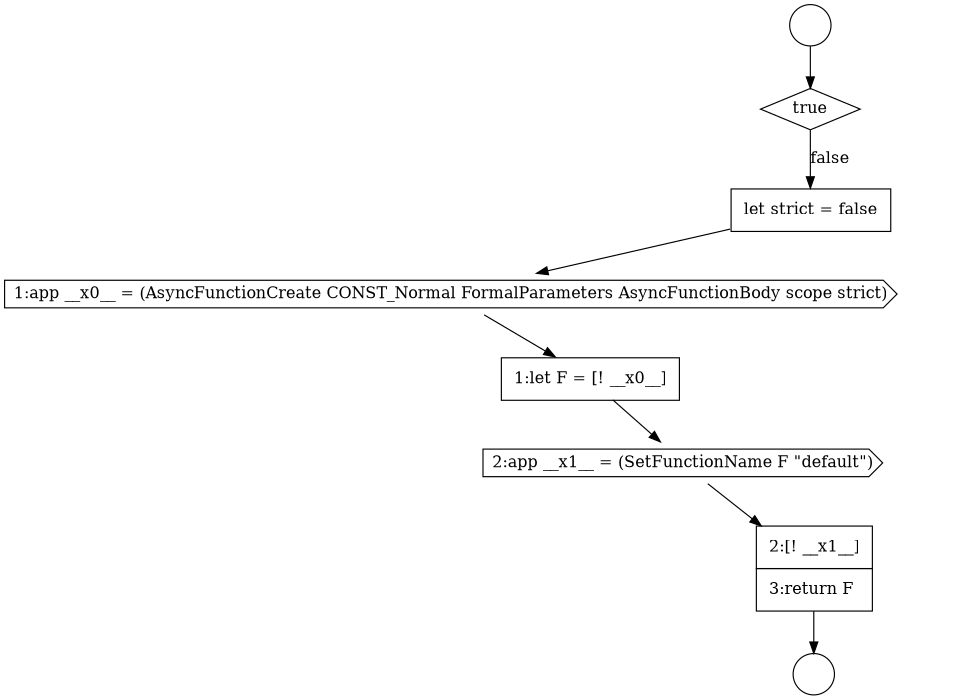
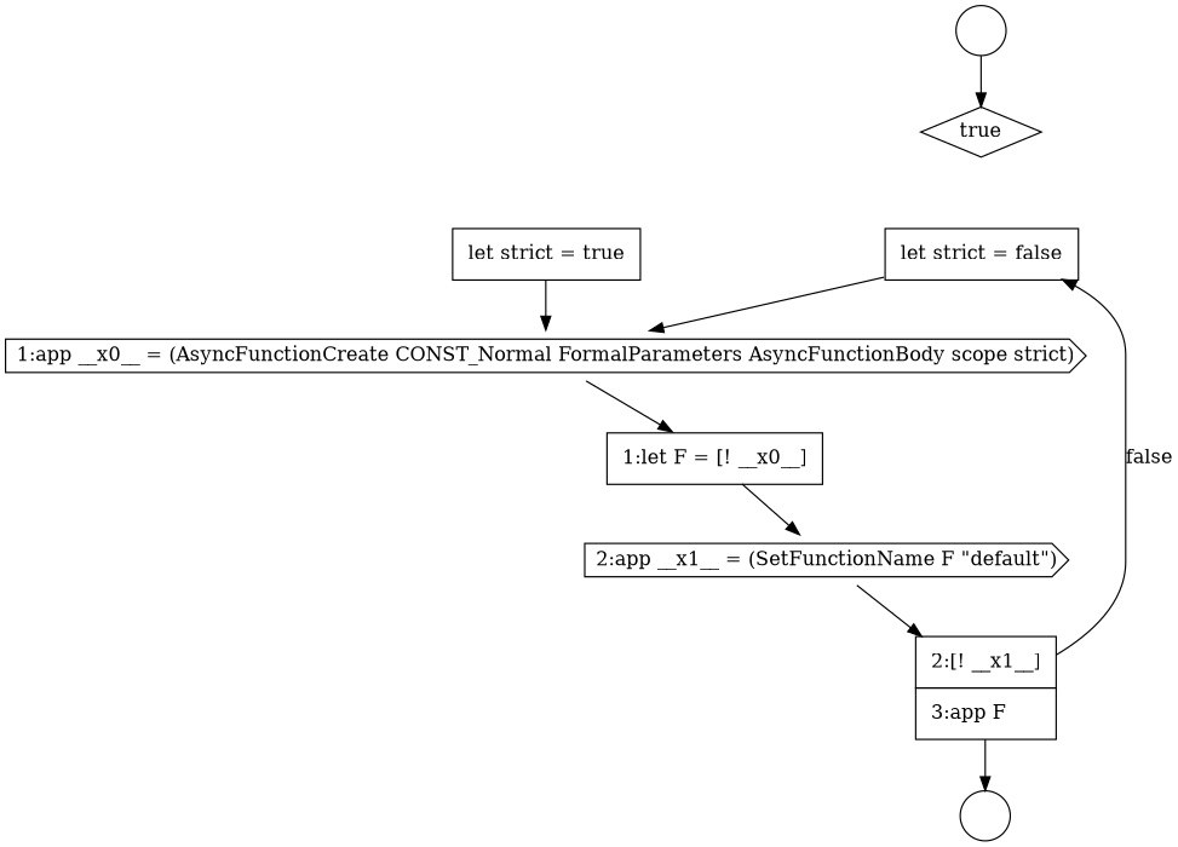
  digraph {
    node [color=black fillcolor=white shape=none style=filled]
    edge [color=black]
    n1 [label=<<font color="black">     <table border="0" cellborder="1" cellspacing="0" cellpadding="10">       <tr><td align="left">let strict = false</td></tr>     </table>   </font>> margin=0]
    n2 [label=<<font color="black">1:app __x0__ = (AsyncFunctionCreate CONST_Normal FormalParameters AsyncFunctionBody scope strict)</font>> shape=cds]
    n3 [label=<<font color="black">     <table border="0" cellborder="1" cellspacing="0" cellpadding="10">       <tr><td align="left">1:let F = [! __x0__]</td></tr>     </table>   </font>> margin=0]
-   n4 [label=<<font color="black">     <table border="0" cellborder="1" cellspacing="0" cellpadding="10">       <tr><td align="left">2:[! __x1__]</td></tr>       <tr><td align="left">3:return F</td></tr>     </table>   </font>> margin=0]
+   n4 [label=<<font color="black">     <table border="0" cellborder="1" cellspacing="0" cellpadding="10">       <tr><td align="left">2:[! __x1__]</td></tr>       <tr><td align="left">3:app F</td></tr>     </table>   </font>> margin=0]
    n5 [label=" " shape=circle]
    n6 [label=" " shape=circle]
    n7 [label=<<font color="black">true</font>> shape=diamond]
    n8 [label=<<font color="black">2:app __x1__ = (SetFunctionName F &quot;default&quot;)</font>> shape=cds]
+   n9 [label=<<font color="black">     <table border="0" cellborder="1" cellspacing="0" cellpadding="10">       <tr><td align="left">let strict = true</td></tr>     </table>   </font>> margin=0]
    n1 -> n2
    n2 -> n3
    n3 -> n8
    n4 -> n5
    n6 -> n7
-   n7 -> n1 [label=<<font color="black">false</font>>]
+   n4 -> n1 [label=<<font color="black">false</font>>]
    n8 -> n4
+   n9 -> n2
  }
